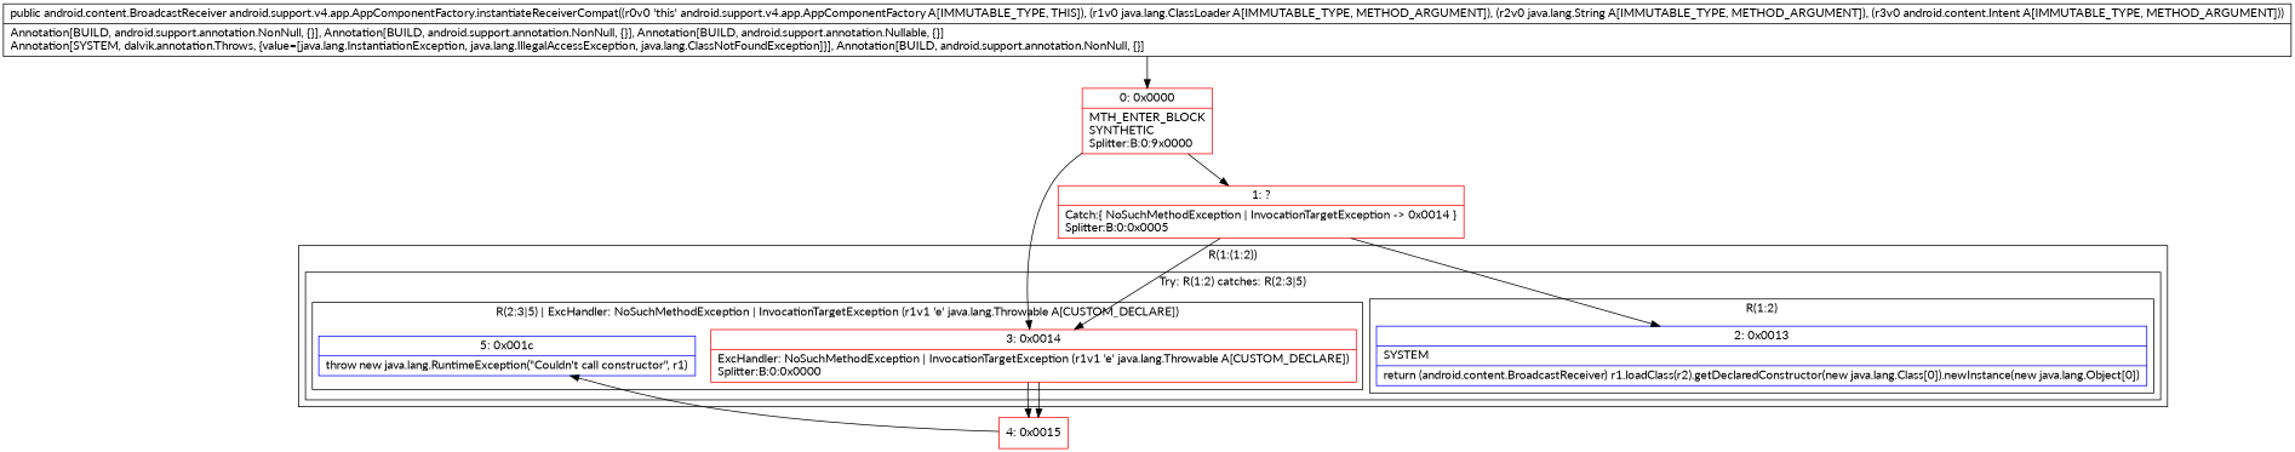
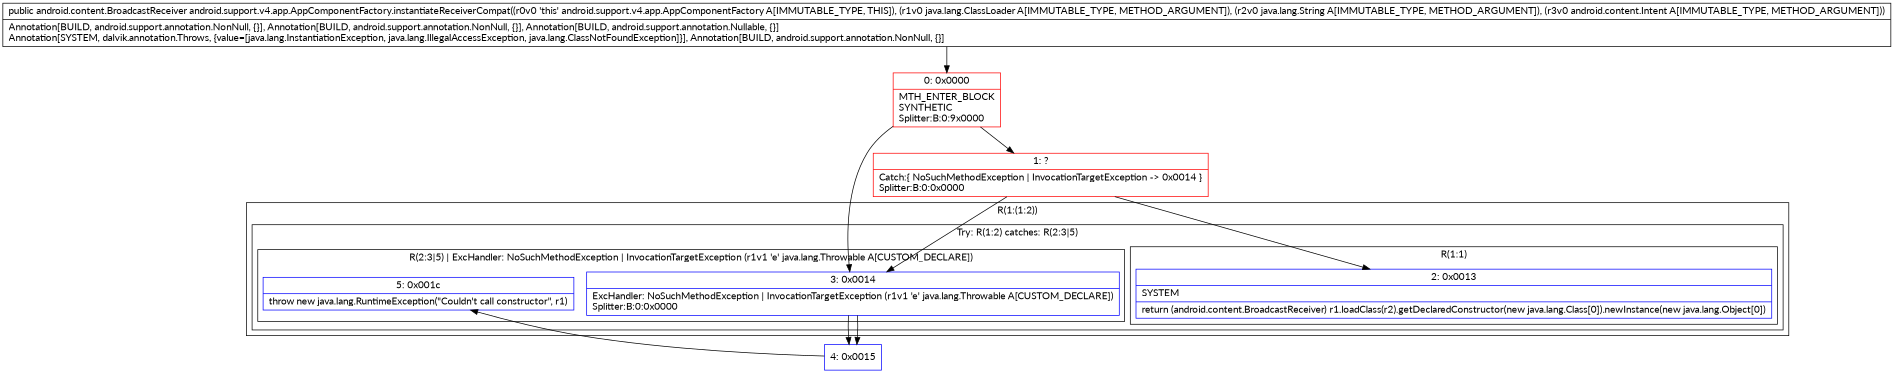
  digraph {
    fontname=Lato
    node [color=blue fontname=Lato shape=record]
    edge [fontname=Lato]
    n1 [label="{2\:\ 0x0013|SYSTEM\l|return (android.content.BroadcastReceiver) r1.loadClass(r2).getDeclaredConstructor(new java.lang.Class[0]).newInstance(new java.lang.Object[0])\l}"]
-   n2 [color=red label="{3\:\ 0x0014|ExcHandler: NoSuchMethodException \| InvocationTargetException (r1v1 'e' java.lang.Throwable A[CUSTOM_DECLARE])\lSplitter:B:0:0x0000\l}"]
+   n2 [label="{3\:\ 0x0014|ExcHandler: NoSuchMethodException \| InvocationTargetException (r1v1 'e' java.lang.Throwable A[CUSTOM_DECLARE])\lSplitter:B:0:0x0000\l}"]
    n3 [label="{5\:\ 0x001c|throw new java.lang.RuntimeException(\"Couldn't call constructor\", r1)\l}"]
-   n4 [color=red label="{4\:\ 0x0015}"]
+   n4 [label="{4\:\ 0x0015}"]
    n5 [color=red label="{0\:\ 0x0000|MTH_ENTER_BLOCK\lSYNTHETIC\lSplitter:B:0:9x0000\l}"]
-   n6 [color=red label="{1\:\ ?|Catch:\{ NoSuchMethodException \| InvocationTargetException \-\> 0x0014 \}\lSplitter:B:0:0x0005\l}"]
+   n6 [color=red label="{1\:\ ?|Catch:\{ NoSuchMethodException \| InvocationTargetException \-\> 0x0014 \}\lSplitter:B:0:0x0000\l}"]
    n7 [label="{public android.content.BroadcastReceiver android.support.v4.app.AppComponentFactory.instantiateReceiverCompat((r0v0 'this' android.support.v4.app.AppComponentFactory A[IMMUTABLE_TYPE, THIS]), (r1v0 java.lang.ClassLoader A[IMMUTABLE_TYPE, METHOD_ARGUMENT]), (r2v0 java.lang.String A[IMMUTABLE_TYPE, METHOD_ARGUMENT]), (r3v0 android.content.Intent A[IMMUTABLE_TYPE, METHOD_ARGUMENT]))  | Annotation[BUILD, android.support.annotation.NonNull, \{\}], Annotation[BUILD, android.support.annotation.NonNull, \{\}], Annotation[BUILD, android.support.annotation.Nullable, \{\}]\lAnnotation[SYSTEM, dalvik.annotation.Throws, \{value=[java.lang.InstantiationException, java.lang.IllegalAccessException, java.lang.ClassNotFoundException]\}], Annotation[BUILD, android.support.annotation.NonNull, \{\}]\l}" color=""]
    subgraph cluster_1 {
      label="R(1:(1:2))"
      subgraph cluster_2 {
        label="Try: R(1:2) catches: R(2:3|5)"
        subgraph cluster_3 {
-         label="R(1:2)"
+         label="R(1:1)"
          n1
        }
        subgraph cluster_4 {
          label="R(2:3|5) | ExcHandler: NoSuchMethodException \| InvocationTargetException (r1v1 'e' java.lang.Throwable A[CUSTOM_DECLARE])\l"
          n2
          n3
        }
      }
    }
    subgraph cluster_5 {
      label="R(2:3|5) | ExcHandler: NoSuchMethodException \| InvocationTargetException (r1v1 'e' java.lang.Throwable A[CUSTOM_DECLARE])\l"
    }
    n2 -> n4
    n2 -> n4
    n4 -> n3
    n5 -> n2
    n5 -> n6
    n6 -> n1
    n6 -> n2
    n7 -> n5
  }
